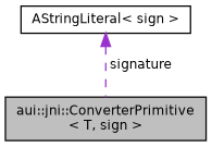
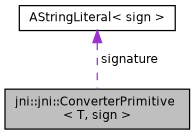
  digraph {
    node [color=black fontname=Helvetica fontsize=10 shape=record style=filled]
-   n1 [fillcolor=grey75 fontcolor=black height=0.2 label="aui::jni::ConverterPrimitive\l\< T, sign \>" width=0.4]
+   n1 [fillcolor=grey75 fontcolor=black height=0.2 label="jni::jni::ConverterPrimitive\l\< T, sign \>" width=0.4]
    n2 [fillcolor=white height=0.2 label="AStringLiteral\< sign \>" width=0.4]
    n2 -> n1 [color=darkorchid3 dir=back fontname=Helvetica fontsize=10 label=" signature" labelfontname=Helvetica labelfontsize=10 style=dashed]
  }
